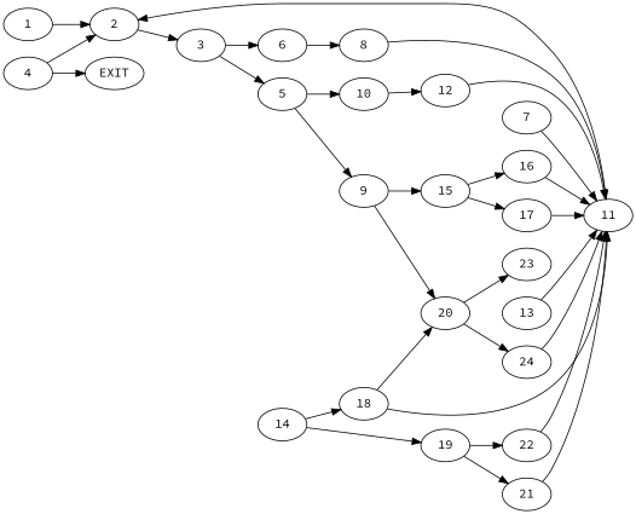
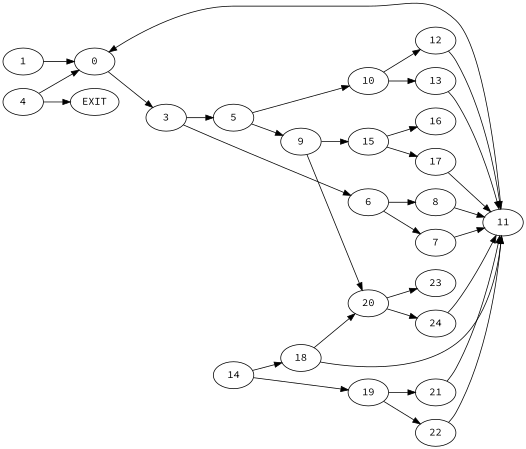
  digraph {
    fontname="Source Code Pro"
    rankdir=LR
    node [fontname="Source Code Pro"]
    edge [fontname="Source Code Pro"]
    1
-   2
+   2 [label=0]
    n3 [label=EXIT]
    3
    5
    6
    4
    9
    10
    7
    8
    15
    20
    12
    13
    11
    14
    18
    19
    16
    17
    21
    22
    23
    24
    1 -> 2
    2 -> 3
    3 -> 5
    3 -> 6
    5 -> 9
    5 -> 10
+   6 -> 7
    6 -> 8
    4 -> 2
    4 -> n3
    9 -> 15
    9 -> 20
    10 -> 12
+   10 -> 13
    7 -> 11
    8 -> 11
    15 -> 16
    15 -> 17
    20 -> 23
    20 -> 24
    12 -> 11
    13 -> 11
    11 -> 2
    14 -> 18
    14 -> 19
    18 -> 20
    18 -> 11
    19 -> 21
    19 -> 22
-   16 -> 11
    17 -> 11
    21 -> 11
    22 -> 11
    24 -> 11
  }
